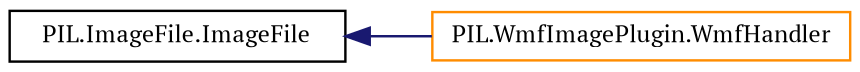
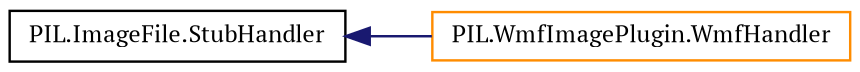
  digraph {
    rankdir=LR
    fontname="PT Serif"
    node [fillcolor=white fontname="PT Serif" fontsize=10 shape=record style=filled]
-   n1 [color=black height=0.2 label="PIL.ImageFile.ImageFile" width=0.4]
+   n1 [color=black height=0.2 label="PIL.ImageFile.StubHandler" width=0.4]
    n2 [color=darkorange height=0.2 label="PIL.WmfImagePlugin.WmfHandler" width=0.4]
    n1 -> n2 [color=midnightblue dir=back fontname="PT Serif" fontsize=10 labelfontname=Helvetica labelfontsize=10 style=solid]
  }
